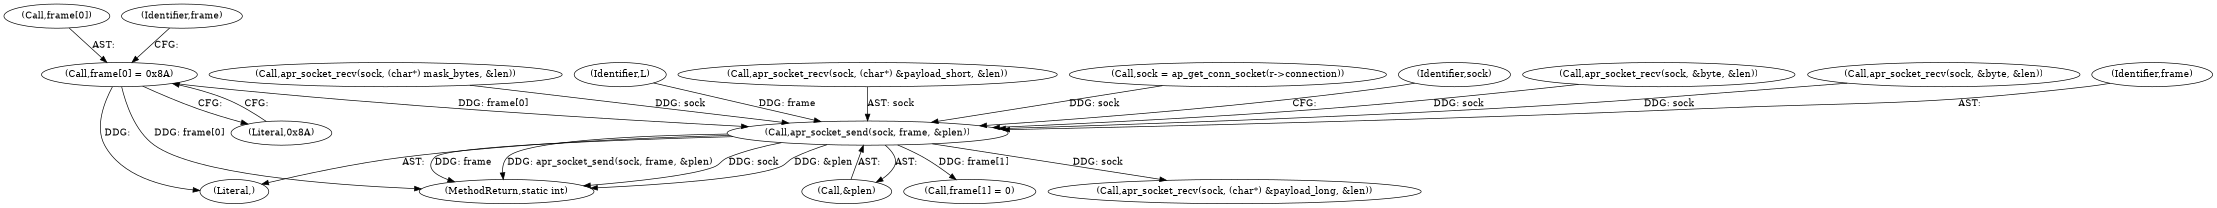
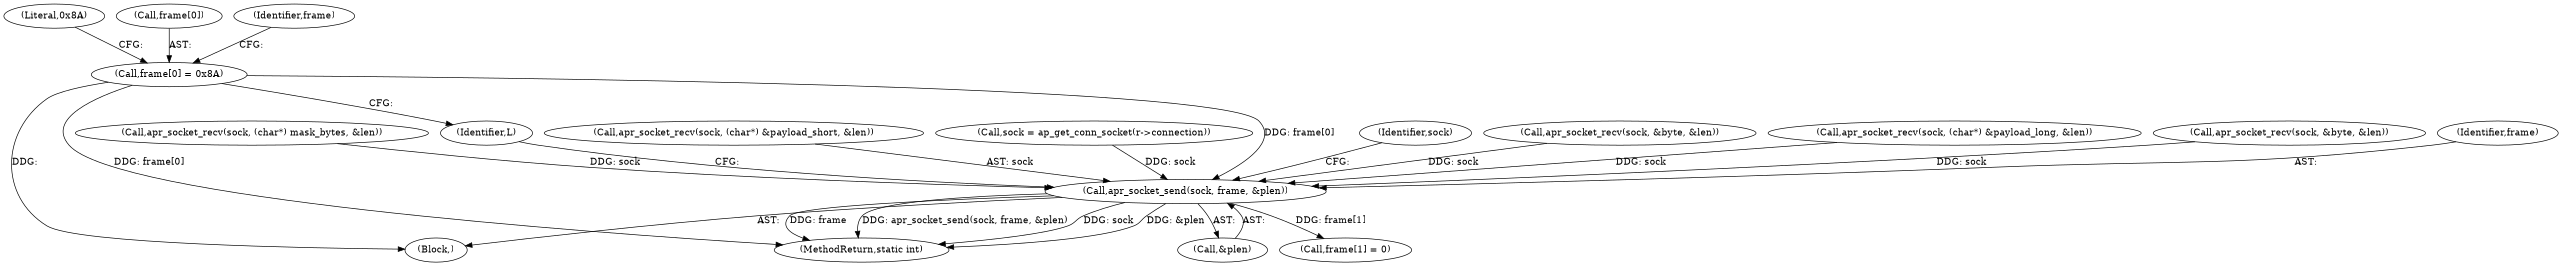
  digraph {
    n1 [label="(Call,frame[0] = 0x8A)"]
    n2 [label="(Call,apr_socket_send(sock, frame, &plen))"]
    n3 [label="(Literal,0x8A)"]
-   n4 [label="(Literal,)"]
+   n4 [label="(Block,)"]
    n5 [label="(MethodReturn,static int)"]
    n6 [label="(Call,&plen)"]
    n7 [label="(Call,frame[1] = 0)"]
    n8 [label="(Identifier,sock)"]
    n9 [label="(Call,apr_socket_recv(sock, &byte, &len))"]
    n10 [label="(Call,apr_socket_recv(sock, (char*) &payload_long, &len))"]
    n11 [label="(Call,apr_socket_recv(sock, &byte, &len))"]
    n12 [label="(Identifier,frame)"]
    n13 [label="(Call,apr_socket_recv(sock, (char*) mask_bytes, &len))"]
    n14 [label="(Identifier,L)"]
    n15 [label="(Call,apr_socket_recv(sock, (char*) &payload_short, &len))"]
    n16 [label="(Call,sock = ap_get_conn_socket(r->connection))"]
    n17 [label="(Call,frame[0])"]
    n18 [label="(Identifier,frame)"]
    n1 -> n2 [label="DDG: frame[0]"]
-   n1 -> n3 [label="CFG: "]
+   n1 -> n14 [label="CFG: "]
    n1 -> n4 [label="DDG: "]
    n1 -> n5 [label="DDG: frame[0]"]
    n2 -> n4 [label="AST: "]
    n2 -> n5 [label="DDG: frame"]
    n2 -> n5 [label="DDG: apr_socket_send(sock, frame, &plen)"]
    n2 -> n5 [label="DDG: sock"]
    n2 -> n5 [label="DDG: &plen"]
    n2 -> n6 [label="AST: "]
    n2 -> n7 [label="DDG: frame[1]"]
    n3 -> n1 [label="CFG: "]
    n6 -> n2 [label="AST: "]
    n8 -> n2 [label="CFG: "]
    n9 -> n2 [label="DDG: sock"]
-   n2 -> n10 [label="DDG: sock"]
+   n10 -> n2 [label="DDG: sock"]
    n11 -> n2 [label="DDG: sock"]
    n12 -> n2 [label="AST: "]
    n13 -> n2 [label="DDG: sock"]
-   n14 -> n2 [label="DDG: frame"]
+   n14 -> n2 [label="CFG: "]
    n15 -> n2 [label="AST: sock"]
    n16 -> n2 [label="DDG: sock"]
    n17 -> n1 [label="AST: "]
    n18 -> n1 [label="CFG: "]
  }
